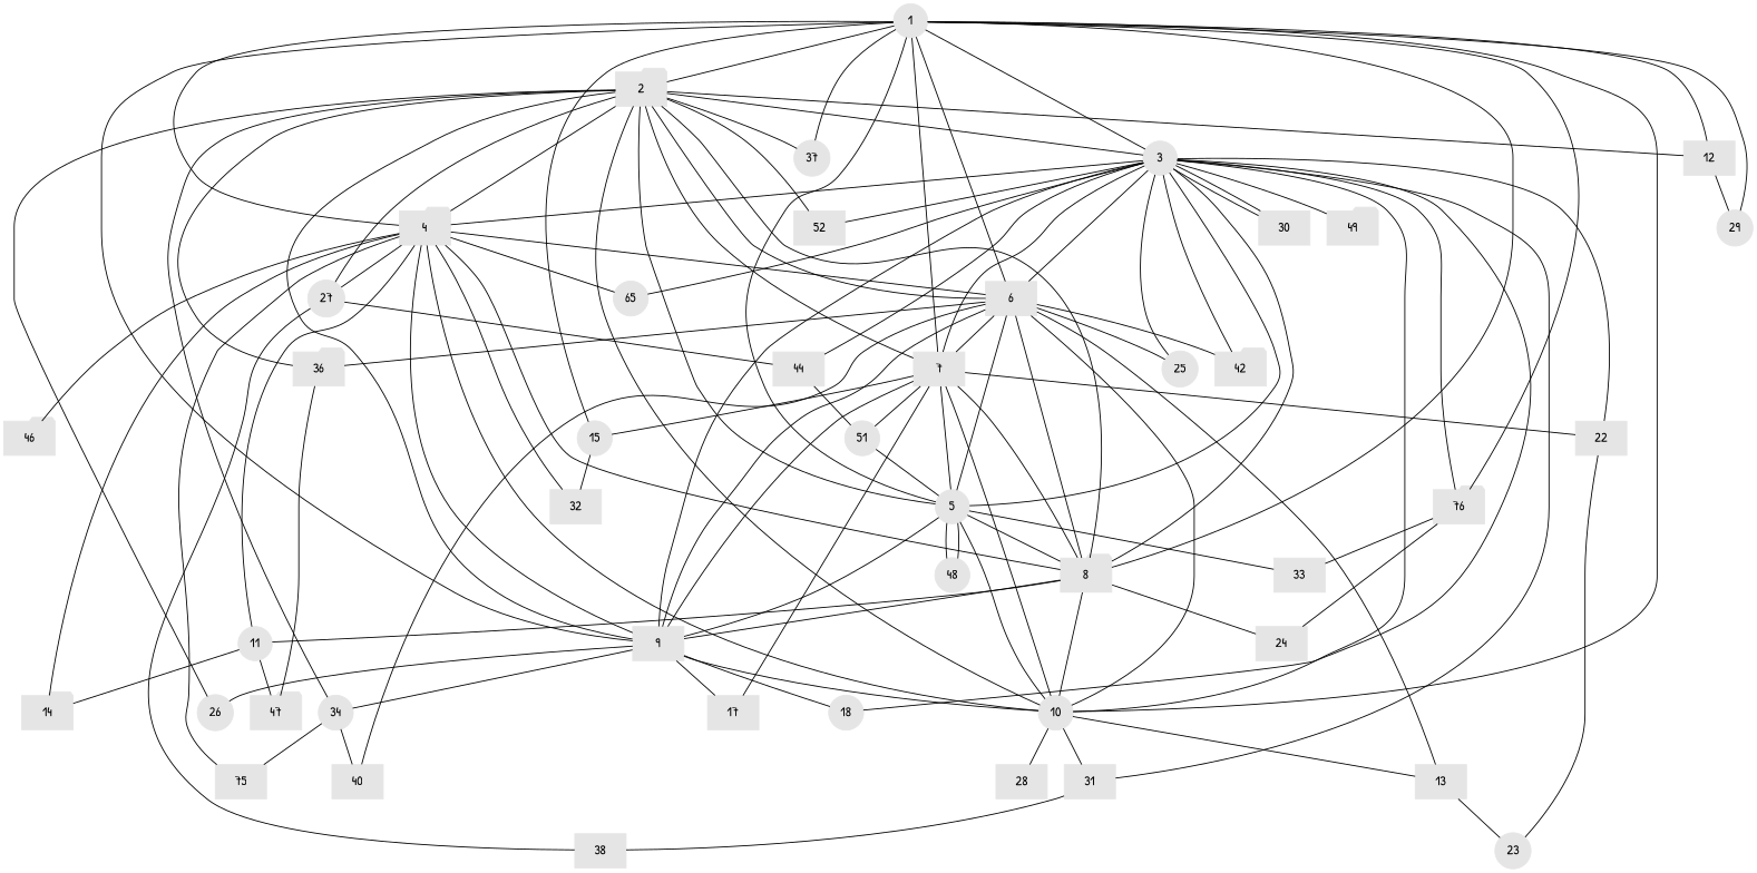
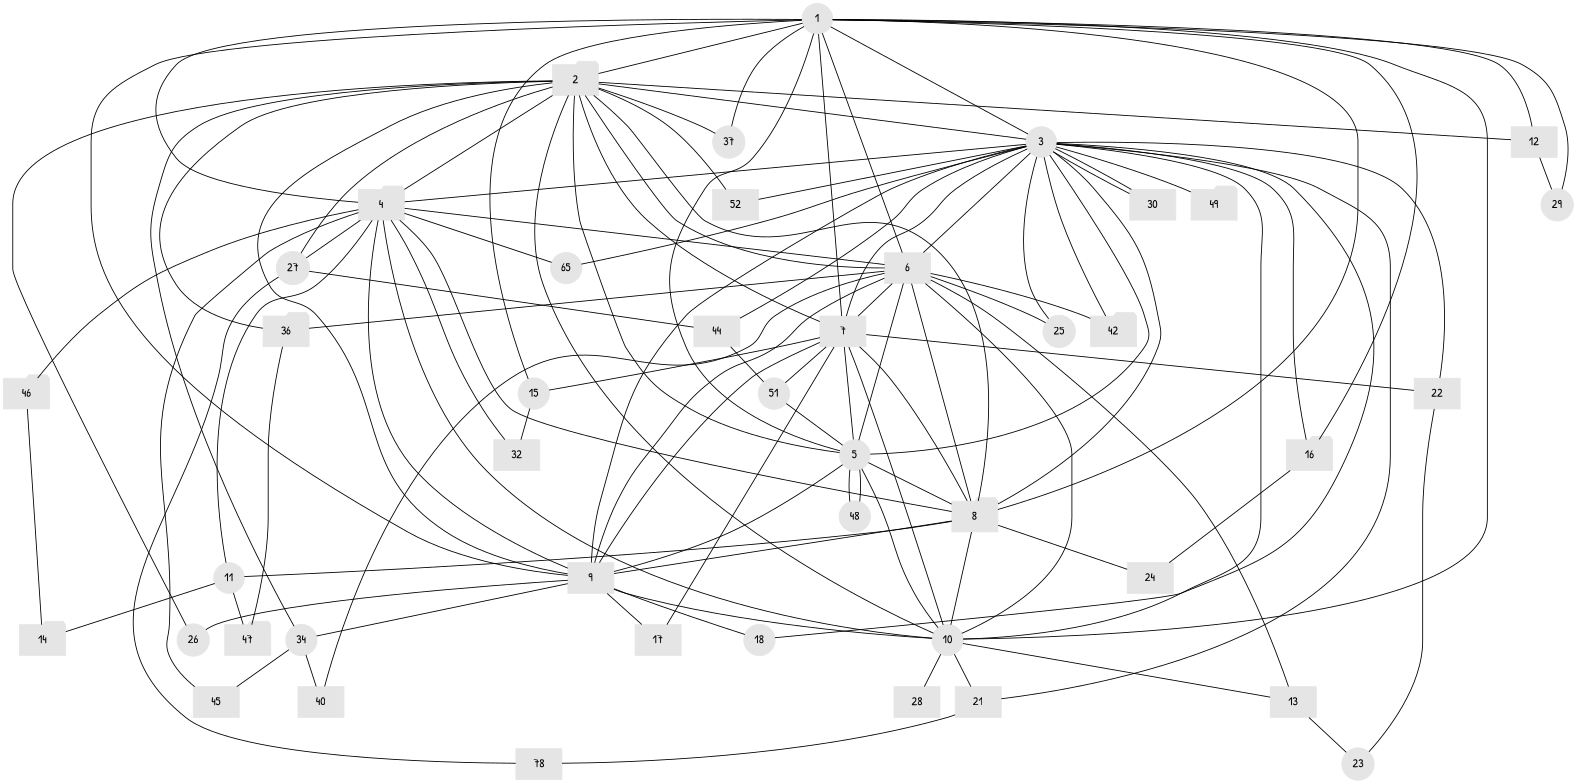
  graph {
    fontname="Patrick Hand"
    node [color=gray90 fontname="Patrick Hand" shape=box style=filled]
    edge [fontname="Patrick Hand"]
    2 [shape=folder]
    1 [shape=circle]
    3 [shape=circle]
    4 [shape=folder]
    5 [shape=circle]
    6
    7
    8 [shape=folder]
    9
    10 [shape=circle]
    12
    15 [shape=circle]
-   16 [shape=folder label=76]
+   16 [shape=folder]
    29 [shape=circle]
    37 [shape=circle]
    26 [shape=circle]
    27 [shape=circle]
    34 [shape=circle]
    36 [shape=folder]
    52
    18 [shape=circle]
    22
    25 [shape=circle]
    30
-   31
+   31 [label=21]
    n26 [label=65 shape=circle]
    42 [shape=folder]
    44
    49 [shape=folder]
    11 [shape=circle]
    14 [shape=folder]
    32
-   45 [label=75]
+   45
    46 [shape=folder]
-   33
    48 [shape=circle]
    13
    40
    17
    51 [shape=circle]
    24
    28
-   38
+   38 [label=78]
    47 [shape=folder]
    23 [shape=circle]
    2 -- 3
    2 -- 4
    2 -- 5
    2 -- 6
    2 -- 7
    2 -- 8
    2 -- 9
    2 -- 10
    2 -- 12
    2 -- 37
    2 -- 26
    2 -- 27
    2 -- 34
    2 -- 36
    2 -- 52
    1 -- 2
    1 -- 3
    1 -- 4
    1 -- 5
    1 -- 6
    1 -- 7
    1 -- 8
    1 -- 9
    1 -- 10
    1 -- 12
    1 -- 15
    1 -- 16
    1 -- 29
    1 -- 37
    3 -- 4
    3 -- 5
    3 -- 6
    3 -- 7
    3 -- 8
    3 -- 9
    3 -- 10
    3 -- 16
    3 -- 52
    3 -- 18
    3 -- 22
    3 -- 25
    3 -- 30
    3 -- 30
    3 -- 31
    3 -- n26
    3 -- 42
    3 -- 44
    3 -- 49
    4 -- 6
    4 -- 8
    4 -- 9
    4 -- 10
    4 -- 27
    4 -- n26
    4 -- 11
-   4 -- 14
+   46 -- 14
    4 -- 32
    4 -- 45
    4 -- 46
    5 -- 6
    5 -- 7
    5 -- 8
    5 -- 9
    5 -- 10
-   5 -- 33
    5 -- 48
    5 -- 48
    6 -- 7
    6 -- 8
    6 -- 9
    6 -- 10
    6 -- 36
    6 -- 25
    6 -- 42
    6 -- 13
    6 -- 40
    7 -- 8
    7 -- 9
    7 -- 10
    7 -- 15
    7 -- 22
    7 -- 17
    7 -- 51
    8 -- 9
    8 -- 10
    8 -- 11
    8 -- 24
    9 -- 10
    9 -- 26
    9 -- 34
    9 -- 18
    9 -- 17
    10 -- 31
    10 -- 13
    10 -- 28
    12 -- 29
    15 -- 32
-   16 -- 33
    16 -- 24
    27 -- 44
    27 -- 38
    34 -- 45
    34 -- 40
    36 -- 47
    22 -- 23
    31 -- 38
    44 -- 51
    11 -- 14
    11 -- 47
    13 -- 23
    51 -- 5
  }
